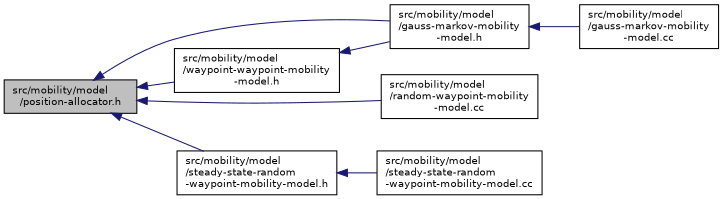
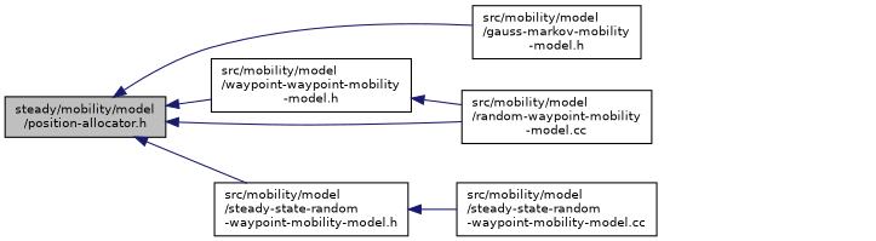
  digraph {
    rankdir=LR
    node [color=black fillcolor=white fontname=Helvetica fontsize=10 shape=record style=filled]
    edge [color=midnightblue dir=back fontname=Helvetica fontsize=10 labelfontname=Helvetica labelfontsize=10 style=solid]
-   n1 [fillcolor=grey75 fontcolor=black height=0.2 label="src/mobility/model\l/position-allocator.h" width=0.4]
+   n1 [fillcolor=grey75 fontcolor=black height=0.2 label="steady/mobility/model\l/position-allocator.h" width=0.4]
    n2 [height=0.2 label="src/mobility/model\l/gauss-markov-mobility\l-model.h" width=0.4]
    n3 [height=0.2 label="src/mobility/model\l/random-waypoint-mobility\l-model.cc" width=0.4]
    n4 [height=0.2 label="src/mobility/model\l/waypoint-waypoint-mobility\l-model.h" width=0.4]
    n5 [height=0.2 label="src/mobility/model\l/steady-state-random\l-waypoint-mobility-model.h" width=0.4]
-   n6 [height=0.2 label="src/mobility/model\l/gauss-markov-mobility\l-model.cc" width=0.4]
    n7 [height=0.2 label="src/mobility/model\l/steady-state-random\l-waypoint-mobility-model.cc" width=0.4]
    n1 -> n2
    n1 -> n3
    n1 -> n4
    n1 -> n5
-   n2 -> n6
-   n4 -> n2
+   n4 -> n3
    n5 -> n7
  }
